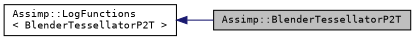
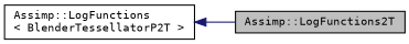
  digraph {
    rankdir=LR
    fontname="DejaVu Sans Mono"
    node [color=black fontname="DejaVu Sans Mono" fontsize=10 shape=record style=filled]
-   n1 [fillcolor=grey75 fontcolor=black height=0.2 label="Assimp::BlenderTessellatorP2T" width=0.4]
+   n1 [fillcolor=grey75 fontcolor=black height=0.2 label="Assimp::LogFunctions2T" width=0.4]
    n2 [fillcolor=white height=0.2 label="Assimp::LogFunctions\l\< BlenderTessellatorP2T \>" width=0.4]
    n2 -> n1 [color=midnightblue dir=back fontname="DejaVu Sans Mono" fontsize=10 labelfontname=Helvetica labelfontsize=10 style=solid]
  }
